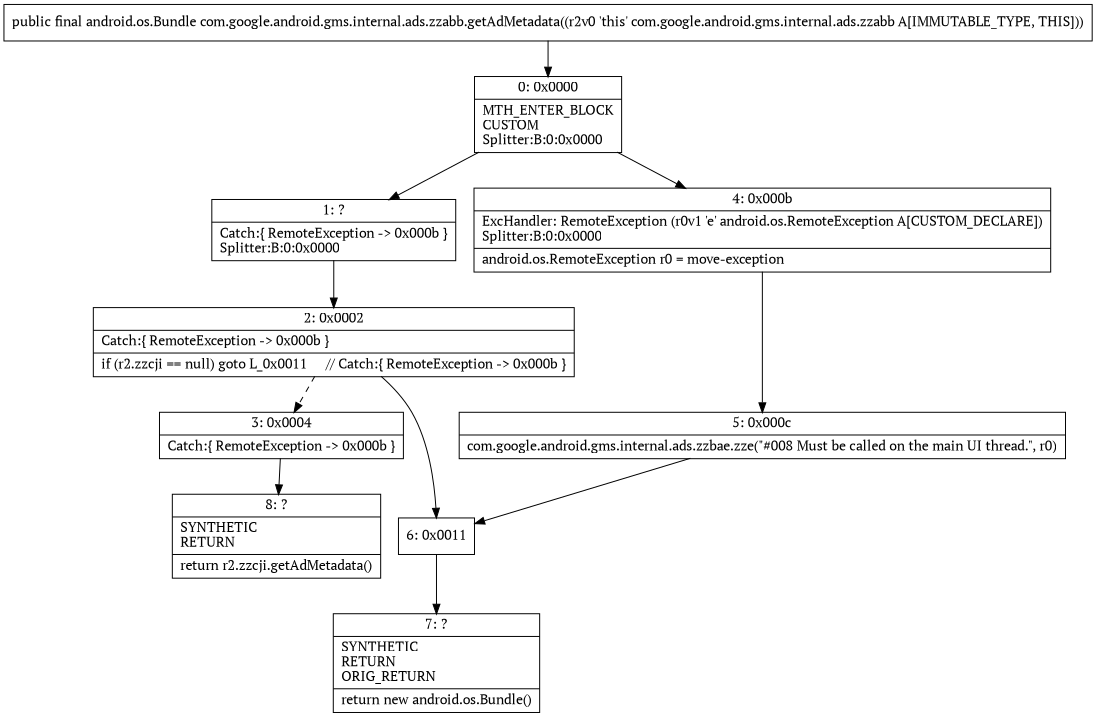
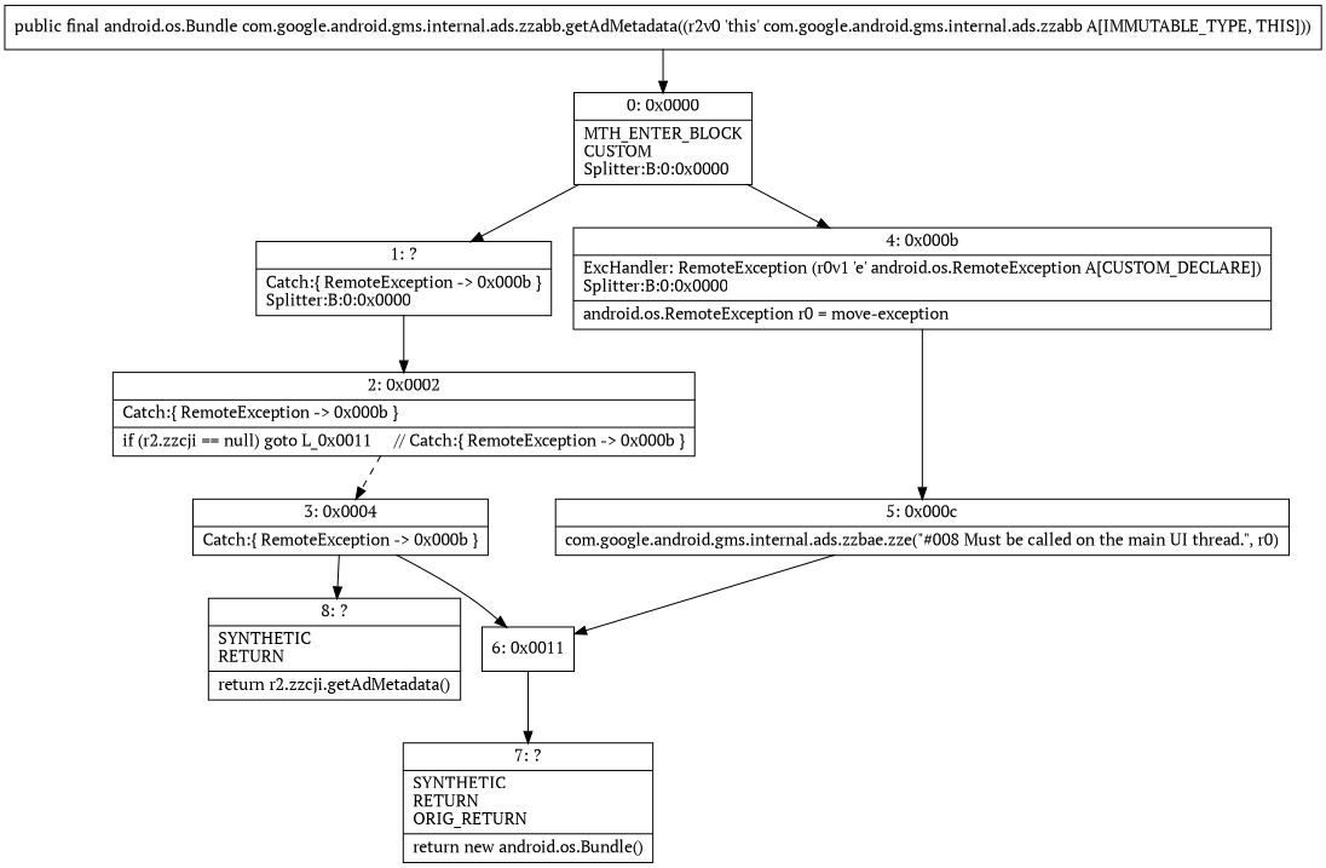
  digraph {
    fontname="PT Serif"
    node [fontname="PT Serif" shape=record]
    edge [fontname="PT Serif"]
    n1 [label="{0\:\ 0x0000|MTH_ENTER_BLOCK\lCUSTOM\lSplitter:B:0:0x0000\l}"]
    n2 [label="{1\:\ ?|Catch:\{ RemoteException \-\> 0x000b \}\lSplitter:B:0:0x0000\l}"]
    n3 [label="{4\:\ 0x000b|ExcHandler: RemoteException (r0v1 'e' android.os.RemoteException A[CUSTOM_DECLARE])\lSplitter:B:0:0x0000\l|android.os.RemoteException r0 = move\-exception\l}"]
    n4 [label="{2\:\ 0x0002|Catch:\{ RemoteException \-\> 0x000b \}\l|if (r2.zzcji == null) goto L_0x0011     \/\/ Catch:\{ RemoteException \-\> 0x000b \}\l}"]
    n5 [label="{5\:\ 0x000c|com.google.android.gms.internal.ads.zzbae.zze(\"#008 Must be called on the main UI thread.\", r0)\l}"]
    n6 [label="{3\:\ 0x0004|Catch:\{ RemoteException \-\> 0x000b \}\l}"]
    n7 [label="{6\:\ 0x0011}"]
    n8 [label="{8\:\ ?|SYNTHETIC\lRETURN\l|return r2.zzcji.getAdMetadata()\l}"]
    n9 [label="{7\:\ ?|SYNTHETIC\lRETURN\lORIG_RETURN\l|return new android.os.Bundle()\l}"]
    n10 [label="{public final android.os.Bundle com.google.android.gms.internal.ads.zzabb.getAdMetadata((r2v0 'this' com.google.android.gms.internal.ads.zzabb A[IMMUTABLE_TYPE, THIS])) }"]
    n1 -> n2
    n1 -> n3
    n2 -> n4
    n3 -> n5
    n4 -> n6 [style=dashed]
-   n4 -> n7
+   n6 -> n7
    n5 -> n7
    n6 -> n8
    n7 -> n9
    n10 -> n1
  }
